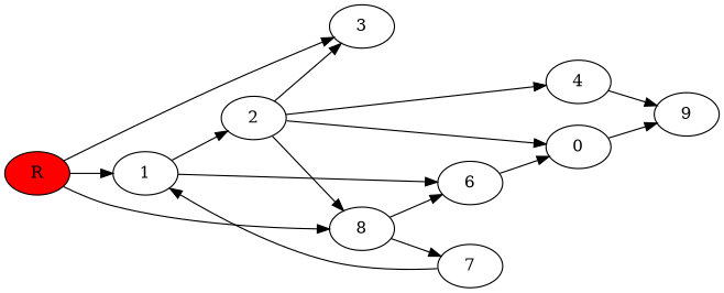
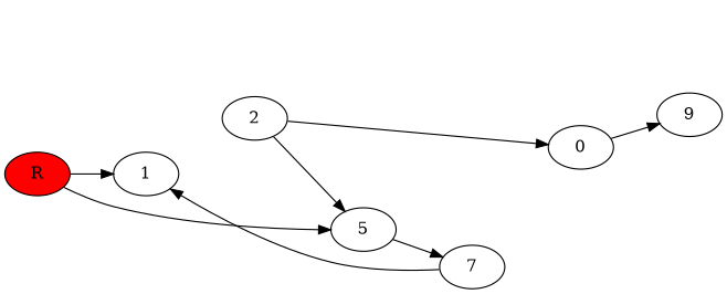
  digraph {
    rankdir=LR
    1
    2
-   6
-   3
-   4
    n6 [label=0]
-   8
+   8 [label=5]
    9
    7
    R [fillcolor="#ff0000" style=filled]
-   1 -> 2
-   1 -> 6
-   2 -> 3
-   2 -> 4
    2 -> n6
    2 -> 8
-   6 -> n6
-   4 -> 9
    n6 -> 9
-   8 -> 6
    8 -> 7
    7 -> 1
    R -> 1
-   R -> 3
    R -> 8
  }
